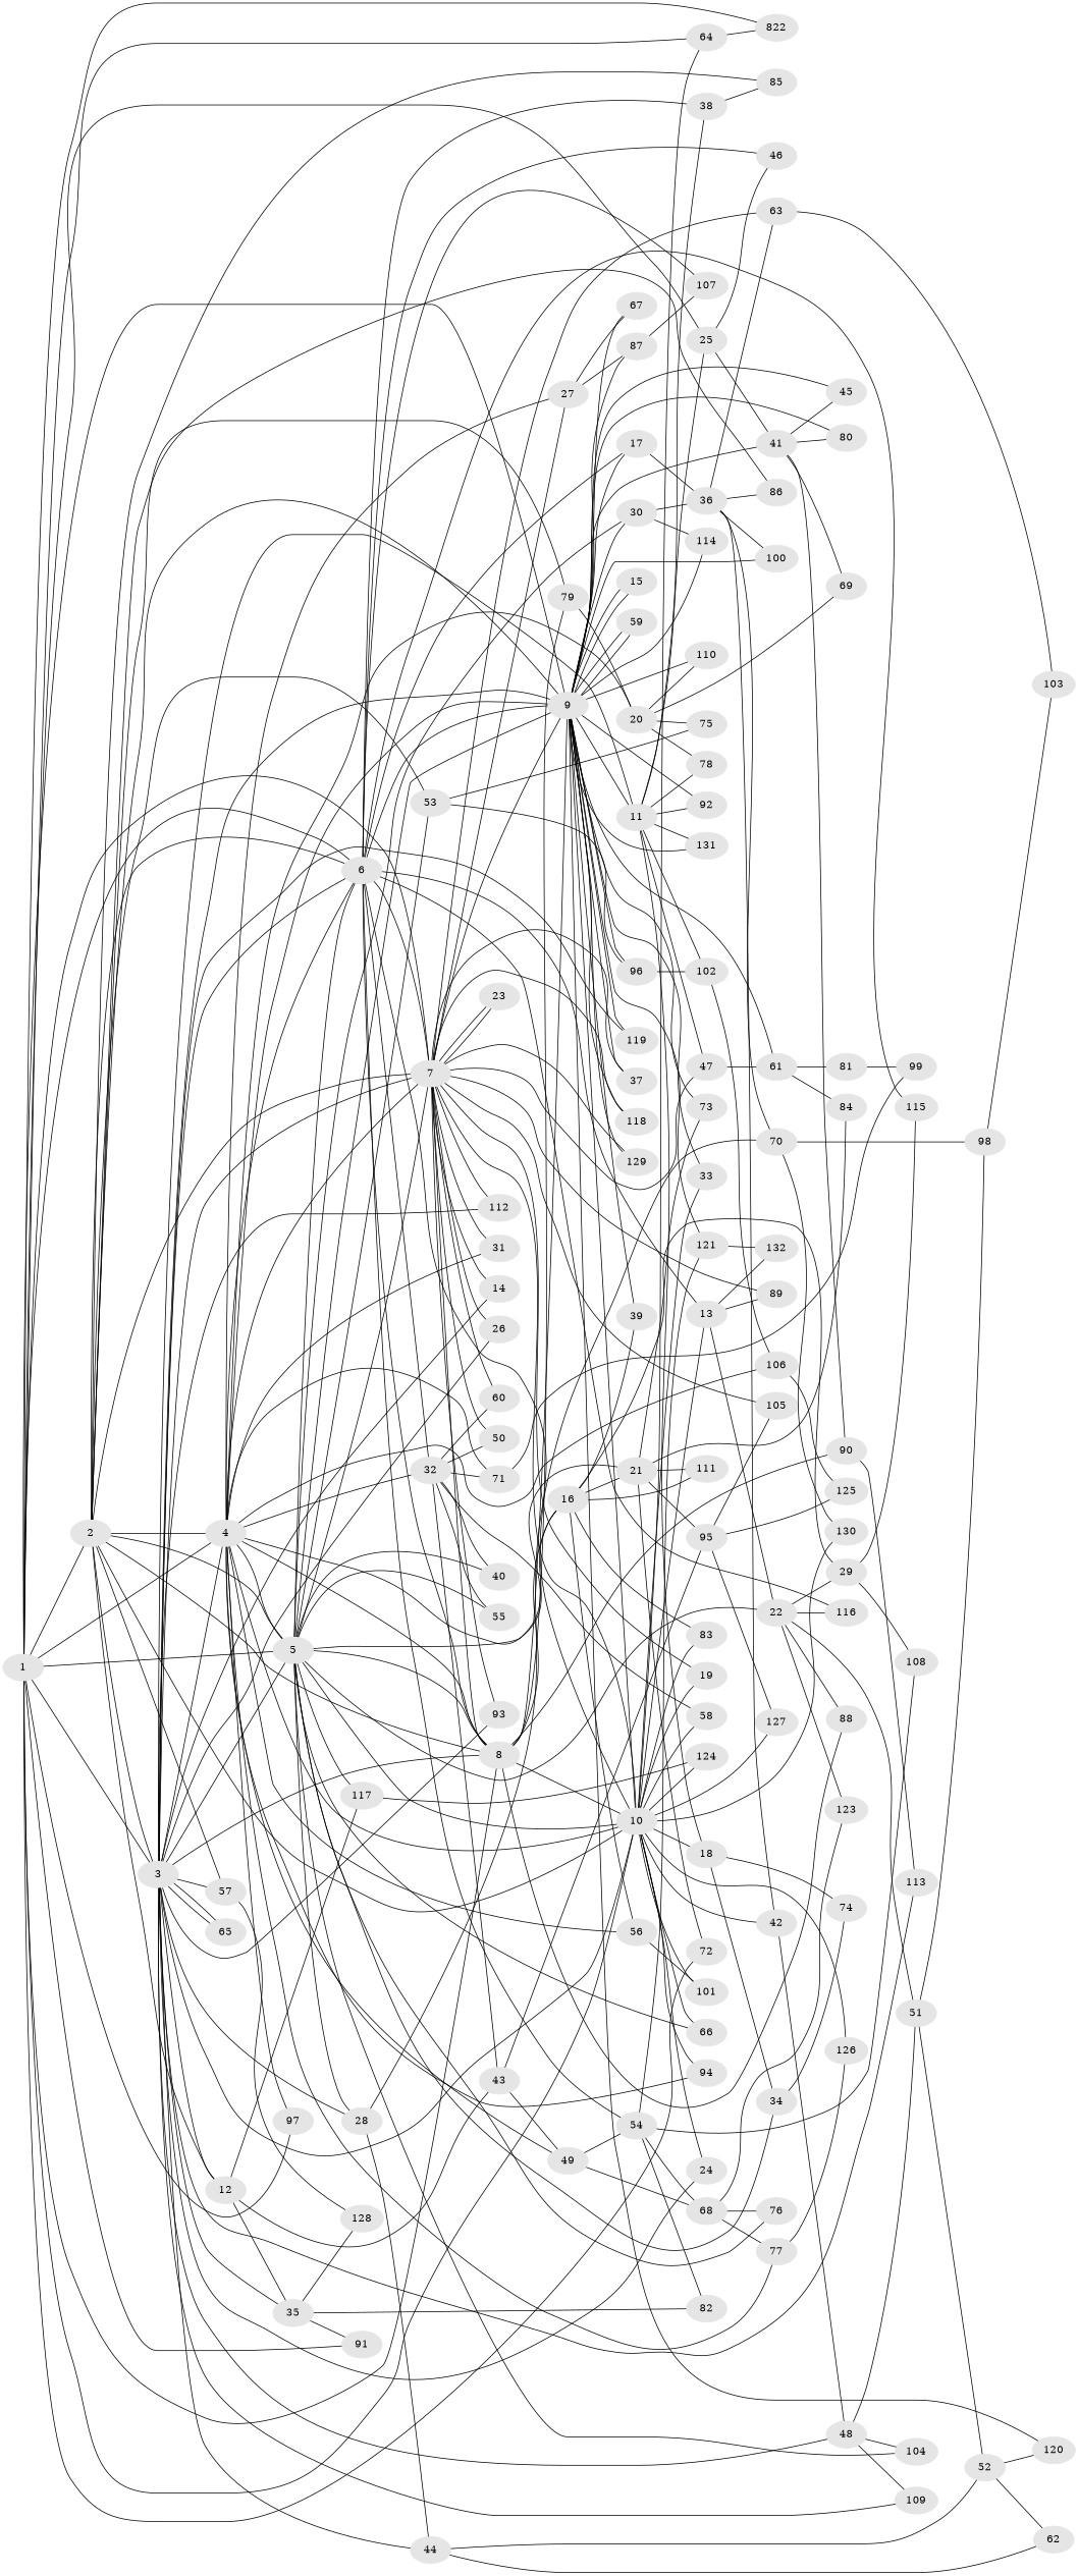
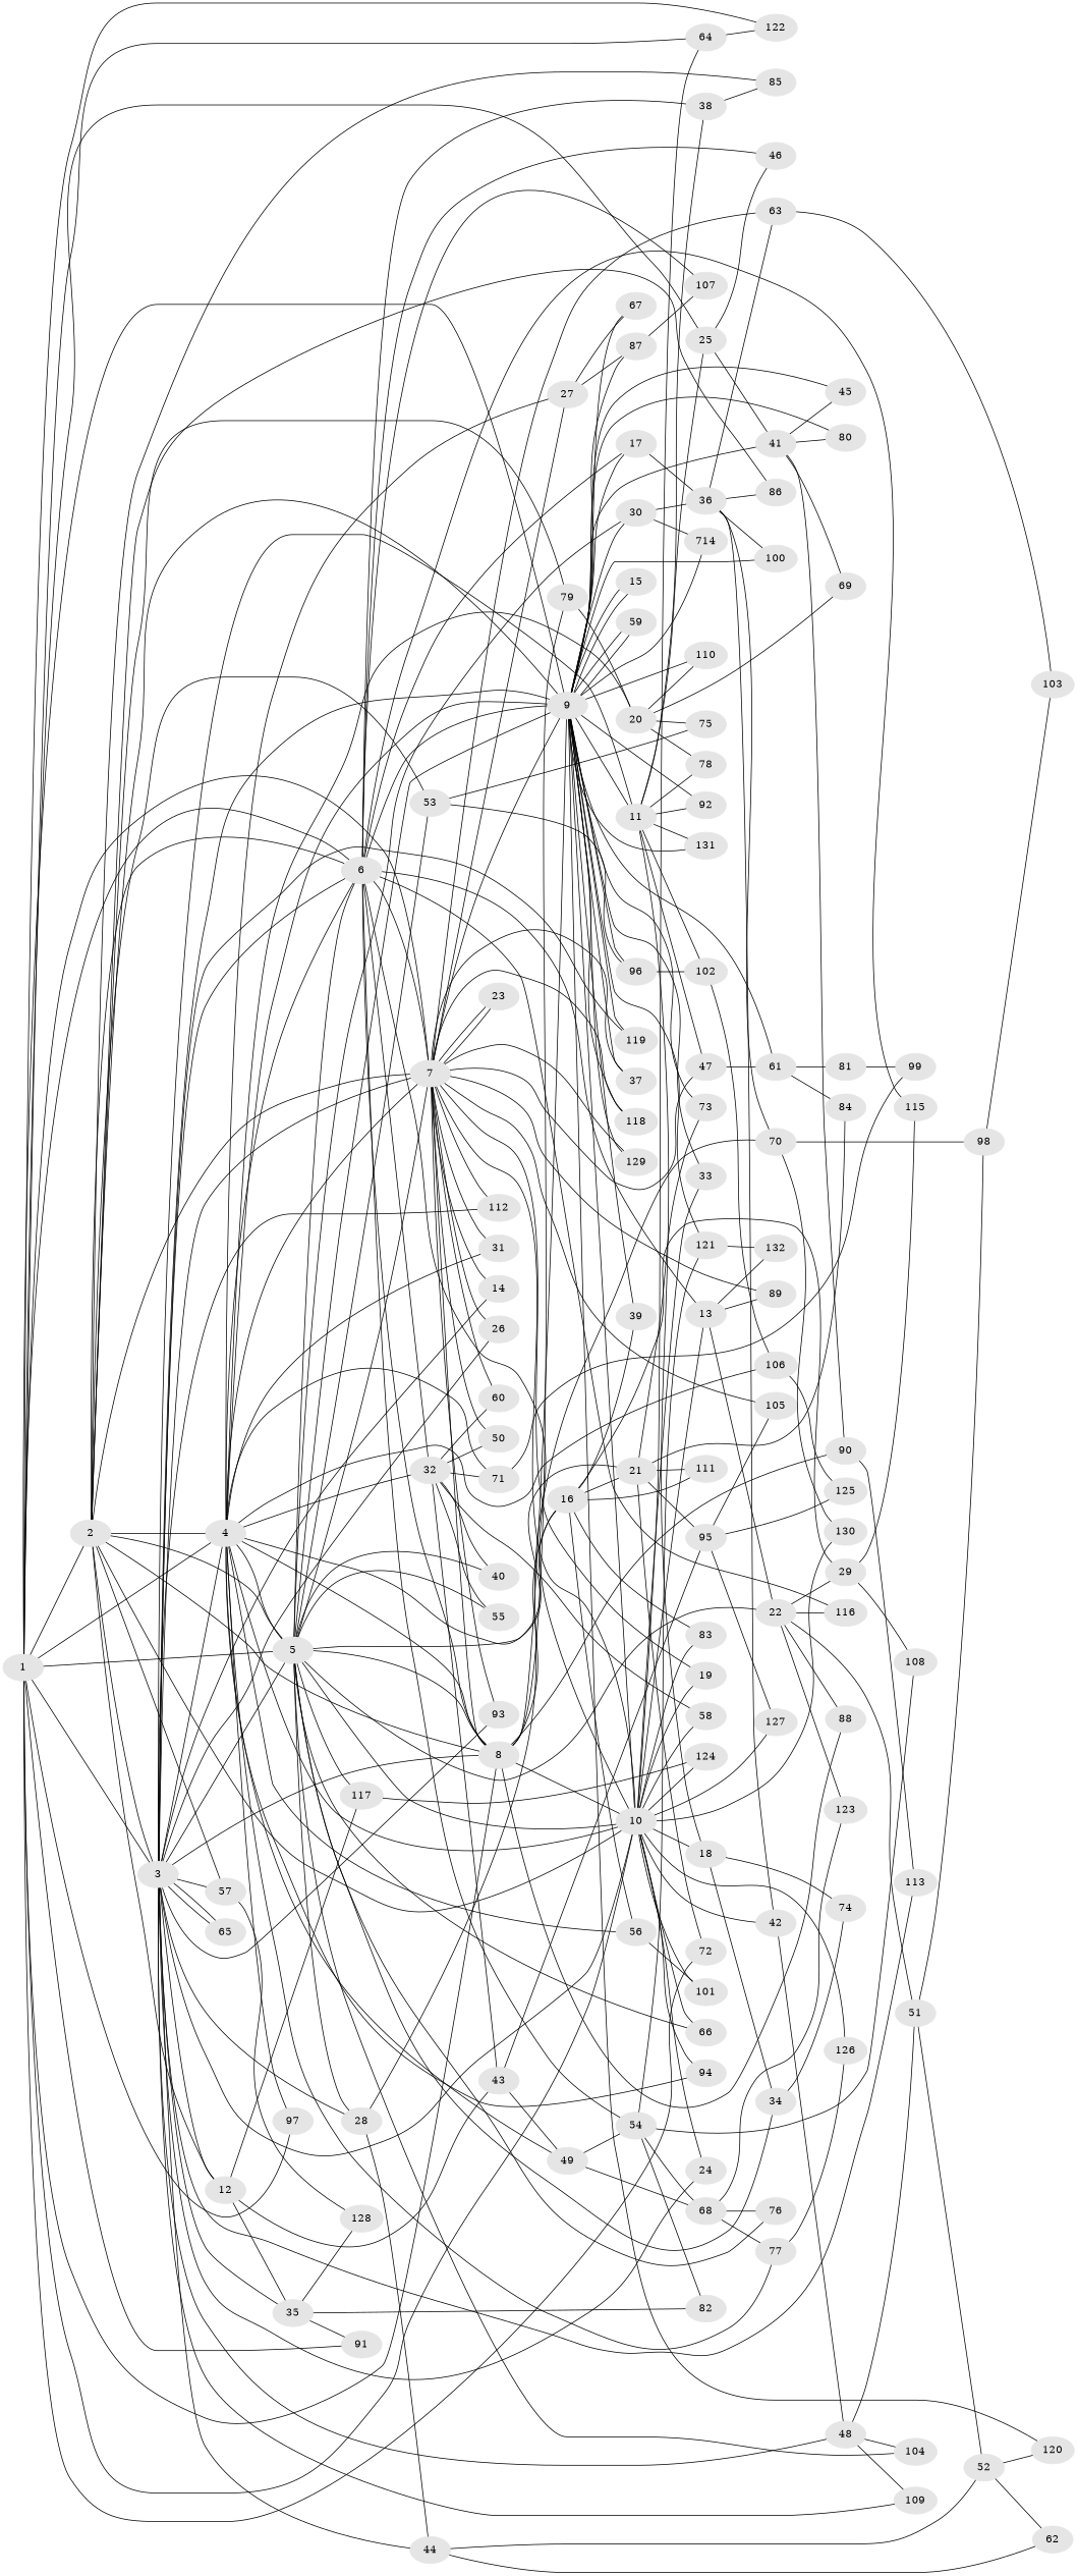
  graph {
    rankdir=LR
    node [color=gray90 style=filled]
    1
    2
    3
    4
    5
    6
    7
    8
    9
    10
    25
    64
    72
    91
    97
-   122 [label=822]
+   122
    85
    12
    53
    57
    79
    86
    11
    14
    24
    26
    28
    35
    44
    48
    65
    93
    109
    112
    113
    119
    16
    20
    27
    31
    32
    49
    56
    71
    77
    94
    106
    21
    22
    30
    34
    40
    55
    66
    76
    104
    117
    13
    17
    38
    46
    54
    107
    115
    116
    19
    23
    37
    47
    50
    60
    63
    89
    105
    118
    129
    88
    90
    15
    33
    39
    41
    45
    59
    61
    67
    73
    80
    87
    92
    96
    100
    110
-   114
+   114 [label=714]
    120
    121
    131
    18
    42
    58
    83
    101
    124
    126
    127
    130
    43
    75
    128
    78
    102
    70
    82
    52
    62
    51
    29
    111
    69
    68
    99
    125
    84
    95
    123
    36
    74
    132
    108
    103
    81
    98
    1 -- 2
    1 -- 3
    1 -- 4
    1 -- 5
    1 -- 6
    1 -- 7
    1 -- 8
    1 -- 9
    1 -- 10
    1 -- 25
    1 -- 64
    1 -- 72
    1 -- 91
    1 -- 97
    1 -- 122
    2 -- 3
    2 -- 4
    2 -- 5
    2 -- 6
    2 -- 7
    2 -- 8
    2 -- 9
    2 -- 10
    2 -- 85
    2 -- 12
    2 -- 53
    2 -- 57
    2 -- 79
    2 -- 86
    3 -- 4
    3 -- 5
    3 -- 6
    3 -- 7
    3 -- 8
    3 -- 9
    3 -- 10
    3 -- 12
    3 -- 57
    3 -- 11
    3 -- 14
    3 -- 24
    3 -- 26
    3 -- 28
    3 -- 35
    3 -- 44
    3 -- 48
    3 -- 65
    3 -- 65
    3 -- 93
    3 -- 109
    3 -- 112
    3 -- 113
    3 -- 119
    4 -- 5
    4 -- 6
    4 -- 7
    4 -- 8
    4 -- 9
    4 -- 10
    4 -- 97
    4 -- 16
    4 -- 20
    4 -- 27
    4 -- 31
    4 -- 32
    4 -- 49
    4 -- 56
    4 -- 71
    4 -- 77
    4 -- 94
    4 -- 106
    5 -- 6
    5 -- 7
    5 -- 8
    5 -- 9
    5 -- 10
    5 -- 53
    5 -- 28
    5 -- 21
    5 -- 22
    5 -- 30
    5 -- 34
    5 -- 40
    5 -- 55
    5 -- 66
    5 -- 76
    5 -- 104
    5 -- 117
    6 -- 7
    6 -- 8
    6 -- 9
    6 -- 10
    6 -- 32
    6 -- 13
    6 -- 17
    6 -- 38
    6 -- 46
    6 -- 54
    6 -- 107
    6 -- 115
    6 -- 116
    7 -- 8
    7 -- 9
    7 -- 10
    7 -- 14
    7 -- 26
    7 -- 93
    7 -- 112
    7 -- 27
    7 -- 31
    7 -- 19
    7 -- 23
    7 -- 23
    7 -- 37
    7 -- 47
    7 -- 50
    7 -- 60
    7 -- 63
    7 -- 89
    7 -- 105
    7 -- 118
    7 -- 129
    8 -- 9
    8 -- 10
    8 -- 79
    8 -- 16
    8 -- 88
    8 -- 90
    9 -- 10
    9 -- 11
    9 -- 119
    9 -- 30
    9 -- 17
    9 -- 37
    9 -- 118
    9 -- 129
    9 -- 15
    9 -- 15
    9 -- 33
    9 -- 39
    9 -- 41
    9 -- 45
    9 -- 59
    9 -- 59
    9 -- 61
    9 -- 67
    9 -- 73
    9 -- 80
    9 -- 87
    9 -- 92
    9 -- 96
    9 -- 100
    9 -- 110
    9 -- 114
    9 -- 120
    9 -- 121
    9 -- 131
    10 -- 64
    10 -- 24
    10 -- 94
    10 -- 66
    10 -- 13
    10 -- 19
    10 -- 33
    10 -- 18
    10 -- 42
    10 -- 58
    10 -- 83
    10 -- 101
    10 -- 124
    10 -- 126
    10 -- 127
    10 -- 130
    25 -- 46
    25 -- 41
    64 -- 122
    12 -- 35
    12 -- 117
    12 -- 43
    53 -- 96
    53 -- 75
    57 -- 128
    79 -- 20
    11 -- 25
    11 -- 38
    11 -- 47
    11 -- 92
    11 -- 131
    11 -- 18
    11 -- 78
    11 -- 102
    28 -- 44
    28 -- 70
    35 -- 91
    35 -- 128
    35 -- 82
    44 -- 52
    44 -- 62
    48 -- 109
    48 -- 104
    48 -- 51
    16 -- 56
    16 -- 21
    16 -- 39
    16 -- 83
    16 -- 29
    16 -- 111
    20 -- 110
    20 -- 75
    20 -- 78
    20 -- 69
    27 -- 67
    27 -- 87
    32 -- 71
    32 -- 40
    32 -- 55
    32 -- 50
    32 -- 60
    32 -- 58
    32 -- 43
    49 -- 54
    49 -- 68
    56 -- 101
    71 -- 99
    77 -- 126
    106 -- 125
    21 -- 72
    21 -- 73
    21 -- 111
    21 -- 84
    21 -- 95
    22 -- 116
    22 -- 88
    22 -- 51
    22 -- 29
    22 -- 123
    30 -- 114
    30 -- 36
    34 -- 74
    117 -- 124
    13 -- 22
    13 -- 89
    13 -- 132
    17 -- 36
    38 -- 85
    54 -- 121
    54 -- 82
    54 -- 68
    54 -- 108
    47 -- 61
    63 -- 103
    90 -- 113
    41 -- 90
    41 -- 45
    41 -- 80
    41 -- 69
    61 -- 84
    61 -- 81
    87 -- 107
    96 -- 102
    121 -- 132
    18 -- 34
    18 -- 74
    42 -- 48
    43 -- 49
    43 -- 95
    102 -- 106
    70 -- 130
    70 -- 98
    52 -- 120
    52 -- 62
    51 -- 52
    51 -- 98
    29 -- 115
    29 -- 108
    68 -- 77
    68 -- 76
    68 -- 123
    95 -- 105
    95 -- 127
    95 -- 125
    36 -- 86
    36 -- 63
    36 -- 100
    36 -- 42
    36 -- 70
    81 -- 99
    98 -- 103
  }
